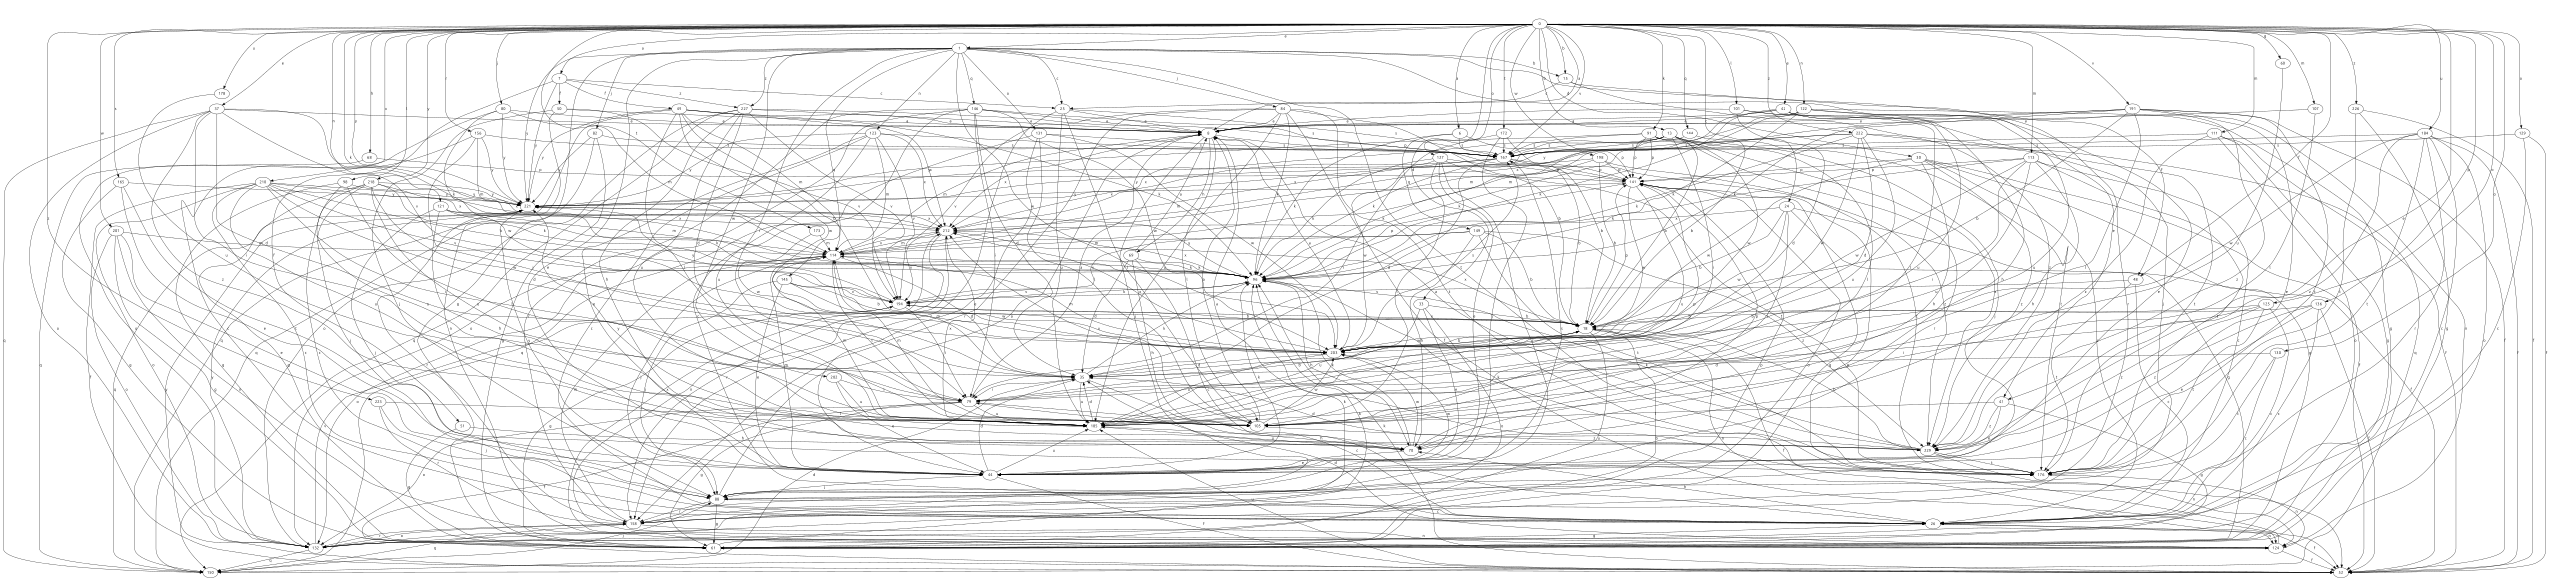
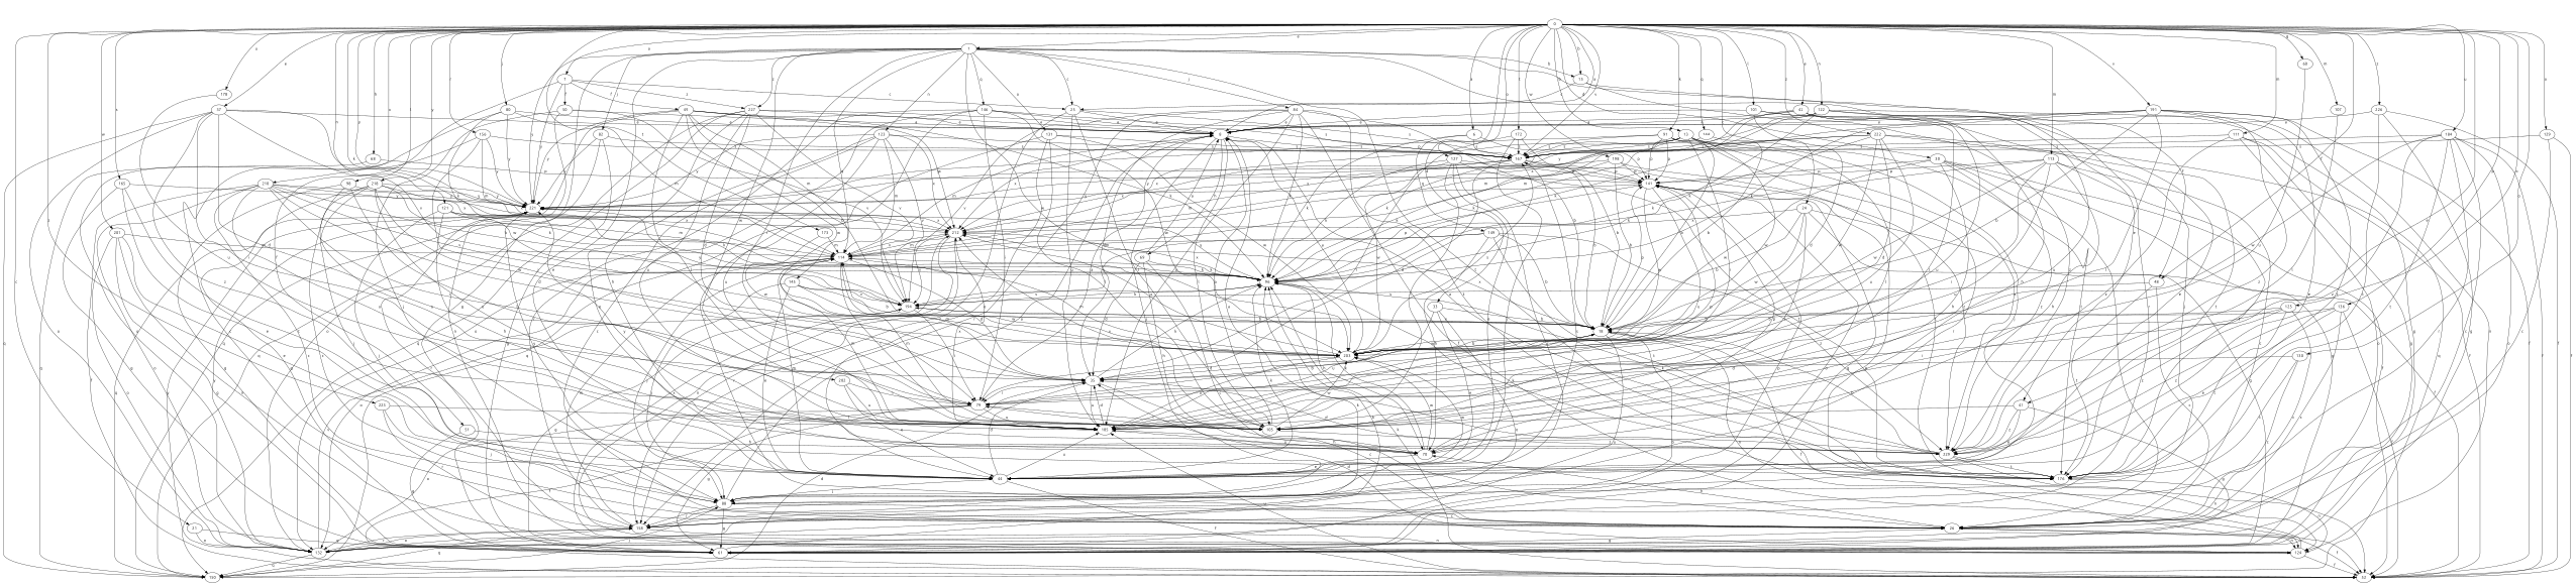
  strict digraph {
    fontname=Ubuntu
    node [fontname=Ubuntu]
    edge [fontname=Ubuntu]
    0
    1
    6
    7
    8
    13
    15
+   21
    24
    30
    33
    37
    42
    43
    48
    60
    68
    80
    91
    96
    98
    101
    107
    111
    113
    121
    122
    125
    127
    129
    130
    136
    144
    156
    165
    167
    172
    173
    178
    184
    191
    198
    201
    210
    218
    221
    222
    223
    226
    25
    44
    61
    79
    82
    84
    123
    131
    145
    146
    176
    202
    203
    227
    141
    149
    49
    50
    51
    69
    88
    105
    114
    212
    158
    229
    132
    18
    52
    26
    70
    185
    194
    35
    150
    124
    0 -> 1 [label=a]
    0 -> 6 [label=a]
    0 -> 7 [label=a]
    0 -> 8 [label=a]
    0 -> 13 [label=b]
    0 -> 15 [label=b]
+   0 -> 21 [label=c]
    0 -> 24 [label=c]
    0 -> 30 [label=d]
    0 -> 33 [label=d]
    0 -> 37 [label=e]
    0 -> 42 [label=e]
    0 -> 43 [label=e]
    0 -> 48 [label=f]
    0 -> 60 [label=g]
    0 -> 68 [label=h]
    0 -> 80 [label=j]
    0 -> 91 [label=k]
    0 -> 96 [label=k]
    0 -> 98 [label=l]
    0 -> 101 [label=l]
    0 -> 107 [label=m]
    0 -> 111 [label=m]
    0 -> 113 [label=m]
    0 -> 121 [label=n]
    0 -> 122 [label=n]
    0 -> 125 [label=o]
    0 -> 127 [label=o]
    0 -> 129 [label=o]
    0 -> 130 [label=o]
    0 -> 136 [label=p]
    0 -> 144 [label=q]
    0 -> 156 [label=r]
    0 -> 165 [label=s]
    0 -> 167 [label=v]
    0 -> 172 [label=t]
    0 -> 173 [label=t]
    0 -> 178 [label=u]
    0 -> 184 [label=u]
    0 -> 191 [label=v]
    0 -> 198 [label=w]
    0 -> 201 [label=w]
    0 -> 210 [label=x]
    0 -> 218 [label=y]
    0 -> 221 [label=y]
    0 -> 222 [label=z]
    0 -> 223 [label=z]
    0 -> 226 [label=z]
    1 -> 15 [label=b]
    1 -> 43 [label=e]
    1 -> 48 [label=f]
    1 -> 221 [label=y]
    1 -> 25 [label=c]
    1 -> 44 [label=e]
    1 -> 61 [label=g]
    1 -> 79 [label=i]
    1 -> 82 [label=j]
    1 -> 84 [label=j]
    1 -> 123 [label=n]
    1 -> 131 [label=o]
    1 -> 145 [label=q]
    1 -> 146 [label=q]
    1 -> 176 [label=t]
    1 -> 202 [label=w]
    1 -> 203 [label=w]
    1 -> 227 [label=z]
    6 -> 96 [label=k]
    6 -> 167 [label=s]
    6 -> 141 [label=p]
    6 -> 149 [label=q]
    7 -> 221 [label=y]
    7 -> 25 [label=c]
    7 -> 227 [label=z]
    7 -> 49 [label=f]
    7 -> 50 [label=f]
    7 -> 51 [label=f]
    8 -> 167 [label=s]
    8 -> 69 [label=h]
    8 -> 88 [label=j]
    8 -> 105 [label=l]
    8 -> 114 [label=m]
    8 -> 212 [label=x]
    13 -> 96 [label=k]
    13 -> 167 [label=s]
    13 -> 79 [label=i]
    13 -> 176 [label=t]
    13 -> 141 [label=p]
    13 -> 88 [label=j]
    13 -> 212 [label=x]
    13 -> 158 [label=r]
    13 -> 229 [label=z]
    15 -> 25 [label=c]
    15 -> 158 [label=r]
    15 -> 229 [label=z]
+   21 -> 61 [label=g]
+   21 -> 132 [label=o]
    24 -> 61 [label=g]
    24 -> 203 [label=w]
    24 -> 105 [label=l]
    24 -> 212 [label=x]
    24 -> 18 [label=b]
    24 -> 52 [label=f]
    30 -> 61 [label=g]
    30 -> 203 [label=w]
    30 -> 141 [label=p]
    30 -> 229 [label=z]
    30 -> 52 [label=f]
    30 -> 26 [label=c]
    30 -> 70 [label=h]
    33 -> 44 [label=e]
    33 -> 132 [label=o]
    33 -> 18 [label=b]
    33 -> 185 [label=u]
    37 -> 8 [label=a]
    37 -> 96 [label=k]
    37 -> 79 [label=i]
    37 -> 229 [label=z]
    37 -> 132 [label=o]
    37 -> 194 [label=v]
    37 -> 35 [label=d]
    37 -> 150 [label=q]
    42 -> 8 [label=a]
    42 -> 96 [label=k]
    42 -> 61 [label=g]
    42 -> 114 [label=m]
    42 -> 70 [label=h]
    42 -> 185 [label=u]
    43 -> 44 [label=e]
    43 -> 61 [label=g]
    43 -> 105 [label=l]
    43 -> 229 [label=z]
    48 -> 176 [label=t]
    48 -> 26 [label=c]
    48 -> 194 [label=v]
    60 -> 185 [label=u]
    68 -> 141 [label=p]
    68 -> 150 [label=q]
    80 -> 8 [label=a]
    80 -> 221 [label=y]
    80 -> 203 [label=w]
    80 -> 114 [label=m]
    80 -> 132 [label=o]
    91 -> 96 [label=k]
    91 -> 167 [label=s]
    91 -> 221 [label=y]
    91 -> 203 [label=w]
    91 -> 141 [label=p]
    91 -> 105 [label=l]
    91 -> 18 [label=b]
    96 -> 221 [label=y]
    96 -> 141 [label=p]
    96 -> 212 [label=x]
    96 -> 70 [label=h]
    96 -> 194 [label=v]
    98 -> 221 [label=y]
    98 -> 61 [label=g]
    98 -> 105 [label=l]
    98 -> 185 [label=u]
    101 -> 8 [label=a]
    101 -> 88 [label=j]
    101 -> 105 [label=l]
    101 -> 35 [label=d]
    107 -> 105 [label=l]
    111 -> 167 [label=s]
    111 -> 61 [label=g]
    111 -> 229 [label=z]
    111 -> 132 [label=o]
    111 -> 52 [label=f]
    113 -> 96 [label=k]
    113 -> 79 [label=i]
    113 -> 176 [label=t]
    113 -> 203 [label=w]
    113 -> 141 [label=p]
    113 -> 26 [label=c]
    113 -> 70 [label=h]
    113 -> 185 [label=u]
    121 -> 96 [label=k]
    121 -> 88 [label=j]
    121 -> 114 [label=m]
    121 -> 212 [label=x]
    121 -> 70 [label=h]
    122 -> 8 [label=a]
    122 -> 96 [label=k]
    122 -> 221 [label=y]
    122 -> 44 [label=e]
    122 -> 212 [label=x]
    122 -> 185 [label=u]
    122 -> 124 [label=n]
    125 -> 79 [label=i]
    125 -> 176 [label=t]
    125 -> 229 [label=z]
    125 -> 18 [label=b]
    125 -> 26 [label=c]
    127 -> 96 [label=k]
    127 -> 44 [label=e]
    127 -> 176 [label=t]
    127 -> 203 [label=w]
    127 -> 141 [label=p]
    127 -> 105 [label=l]
    127 -> 158 [label=r]
    129 -> 167 [label=s]
    129 -> 52 [label=f]
    129 -> 26 [label=c]
    130 -> 176 [label=t]
    130 -> 26 [label=c]
    130 -> 35 [label=d]
    136 -> 44 [label=e]
    136 -> 229 [label=z]
    136 -> 18 [label=b]
    136 -> 52 [label=f]
    136 -> 26 [label=c]
    144 -> 167 [label=s]
    144 -> 18 [label=b]
    156 -> 167 [label=s]
    156 -> 221 [label=y]
    156 -> 79 [label=i]
    156 -> 114 [label=m]
    156 -> 26 [label=c]
    165 -> 221 [label=y]
    165 -> 44 [label=e]
    165 -> 61 [label=g]
    165 -> 176 [label=t]
    167 -> 141 [label=p]
    167 -> 114 [label=m]
    167 -> 212 [label=x]
    167 -> 229 [label=z]
    167 -> 18 [label=b]
    167 -> 35 [label=d]
    172 -> 167 [label=s]
    172 -> 79 [label=i]
    172 -> 88 [label=j]
    172 -> 18 [label=b]
    173 -> 203 [label=w]
    173 -> 114 [label=m]
    178 -> 185 [label=u]
    184 -> 167 [label=s]
    184 -> 176 [label=t]
    184 -> 203 [label=w]
    184 -> 158 [label=r]
    184 -> 229 [label=z]
    184 -> 132 [label=o]
    184 -> 52 [label=f]
    184 -> 26 [label=c]
    191 -> 8 [label=a]
    191 -> 96 [label=k]
    191 -> 44 [label=e]
    191 -> 176 [label=t]
    191 -> 105 [label=l]
    191 -> 114 [label=m]
    191 -> 229 [label=z]
    191 -> 18 [label=b]
    191 -> 52 [label=f]
    198 -> 96 [label=k]
    198 -> 221 [label=y]
    198 -> 176 [label=t]
    198 -> 141 [label=p]
    198 -> 18 [label=b]
    201 -> 44 [label=e]
    201 -> 61 [label=g]
    201 -> 114 [label=m]
    201 -> 132 [label=o]
    201 -> 124 [label=n]
    210 -> 96 [label=k]
    210 -> 221 [label=y]
    210 -> 79 [label=i]
    210 -> 212 [label=x]
    210 -> 132 [label=o]
    210 -> 52 [label=f]
    210 -> 26 [label=c]
    210 -> 185 [label=u]
    210 -> 194 [label=v]
    210 -> 35 [label=d]
    218 -> 96 [label=k]
    218 -> 221 [label=y]
    218 -> 61 [label=g]
    218 -> 203 [label=w]
    218 -> 88 [label=j]
    218 -> 212 [label=x]
    218 -> 26 [label=c]
    218 -> 185 [label=u]
    221 -> 212 [label=x]
    221 -> 158 [label=r]
    221 -> 150 [label=q]
    222 -> 96 [label=k]
    222 -> 167 [label=s]
    222 -> 176 [label=t]
    222 -> 203 [label=w]
    222 -> 212 [label=x]
    222 -> 185 [label=u]
    222 -> 35 [label=d]
    222 -> 150 [label=q]
    223 -> 88 [label=j]
    223 -> 105 [label=l]
    223 -> 158 [label=r]
-   107 -> 8 [label=a]
+   226 -> 8 [label=a]
    226 -> 61 [label=g]
    226 -> 176 [label=t]
    226 -> 52 [label=f]
    25 -> 8 [label=a]
    25 -> 167 [label=s]
    25 -> 105 [label=l]
    25 -> 158 [label=r]
    25 -> 185 [label=u]
    44 -> 96 [label=k]
    44 -> 221 [label=y]
    44 -> 203 [label=w]
    44 -> 88 [label=j]
    44 -> 114 [label=m]
    44 -> 52 [label=f]
    44 -> 185 [label=u]
    44 -> 35 [label=d]
    61 -> 96 [label=k]
    61 -> 18 [label=b]
    79 -> 8 [label=a]
    79 -> 61 [label=g]
    79 -> 105 [label=l]
    79 -> 132 [label=o]
    79 -> 18 [label=b]
    79 -> 52 [label=f]
    79 -> 185 [label=u]
    82 -> 167 [label=s]
    82 -> 221 [label=y]
    82 -> 61 [label=g]
    82 -> 150 [label=q]
    84 -> 8 [label=a]
    84 -> 96 [label=k]
    84 -> 176 [label=t]
    84 -> 158 [label=r]
    84 -> 18 [label=b]
    84 -> 52 [label=f]
    84 -> 185 [label=u]
    84 -> 194 [label=v]
-   146 -> 35 [label=d]
+   84 -> 35 [label=d]
    123 -> 167 [label=s]
    123 -> 221 [label=y]
    123 -> 44 [label=e]
    123 -> 114 [label=m]
    123 -> 212 [label=x]
    123 -> 26 [label=c]
    123 -> 185 [label=u]
    123 -> 194 [label=v]
    131 -> 167 [label=s]
    131 -> 44 [label=e]
    131 -> 203 [label=w]
    131 -> 105 [label=l]
    131 -> 150 [label=q]
    145 -> 44 [label=e]
    145 -> 203 [label=w]
    145 -> 88 [label=j]
    145 -> 18 [label=b]
    145 -> 194 [label=v]
    146 -> 8 [label=a]
    146 -> 79 [label=i]
    146 -> 203 [label=w]
    146 -> 141 [label=p]
    146 -> 158 [label=r]
    146 -> 132 [label=o]
    146 -> 26 [label=c]
    176 -> 8 [label=a]
    176 -> 96 [label=k]
    176 -> 124 [label=n]
    202 -> 44 [label=e]
    202 -> 79 [label=i]
    202 -> 185 [label=u]
    203 -> 8 [label=a]
    203 -> 167 [label=s]
    203 -> 114 [label=m]
    203 -> 212 [label=x]
    203 -> 18 [label=b]
    203 -> 185 [label=u]
    203 -> 35 [label=d]
    227 -> 8 [label=a]
    227 -> 167 [label=s]
    227 -> 132 [label=o]
    227 -> 70 [label=h]
    227 -> 185 [label=u]
    227 -> 194 [label=v]
    227 -> 35 [label=d]
    227 -> 150 [label=q]
    141 -> 221 [label=y]
    141 -> 61 [label=g]
    141 -> 203 [label=w]
    141 -> 132 [label=o]
    141 -> 185 [label=u]
    149 -> 176 [label=t]
    149 -> 114 [label=m]
    149 -> 229 [label=z]
    149 -> 18 [label=b]
    149 -> 70 [label=h]
    149 -> 194 [label=v]
    49 -> 8 [label=a]
    49 -> 96 [label=k]
    49 -> 221 [label=y]
    49 -> 203 [label=w]
    49 -> 105 [label=l]
    49 -> 114 [label=m]
    49 -> 212 [label=x]
    49 -> 18 [label=b]
    49 -> 150 [label=q]
    50 -> 8 [label=a]
    50 -> 88 [label=j]
    50 -> 194 [label=v]
    50 -> 124 [label=n]
    51 -> 61 [label=g]
    51 -> 70 [label=h]
    69 -> 8 [label=a]
    69 -> 96 [label=k]
    69 -> 26 [label=c]
    69 -> 70 [label=h]
    69 -> 35 [label=d]
    88 -> 8 [label=a]
    88 -> 167 [label=s]
    88 -> 61 [label=g]
    88 -> 158 [label=r]
    88 -> 26 [label=c]
    105 -> 8 [label=a]
    105 -> 79 [label=i]
    105 -> 203 [label=w]
    105 -> 114 [label=m]
    105 -> 212 [label=x]
    105 -> 229 [label=z]
    114 -> 96 [label=k]
    114 -> 88 [label=j]
    114 -> 105 [label=l]
    114 -> 212 [label=x]
    114 -> 132 [label=o]
    114 -> 35 [label=d]
    212 -> 114 [label=m]
    212 -> 158 [label=r]
    212 -> 194 [label=v]
    212 -> 124 [label=n]
    158 -> 96 [label=k]
    158 -> 114 [label=m]
    158 -> 132 [label=o]
    158 -> 150 [label=q]
    158 -> 124 [label=n]
    229 -> 8 [label=a]
    229 -> 96 [label=k]
    229 -> 221 [label=y]
    229 -> 176 [label=t]
    229 -> 18 [label=b]
    229 -> 35 [label=d]
    229 -> 124 [label=n]
    132 -> 221 [label=y]
    132 -> 141 [label=p]
    132 -> 158 [label=r]
    132 -> 194 [label=v]
    132 -> 150 [label=q]
    18 -> 61 [label=u]
    18 -> 203 [label=w]
    18 -> 141 [label=p]
    18 -> 212 [label=x]
    18 -> 52 [label=f]
    18 -> 194 [label=v]
    18 -> 124 [label=n]
    52 -> 96 [label=k]
    52 -> 221 [label=y]
    52 -> 185 [label=u]
    26 -> 61 [label=g]
    26 -> 52 [label=f]
    26 -> 70 [label=h]
    26 -> 124 [label=n]
    70 -> 96 [label=k]
    70 -> 44 [label=e]
    70 -> 203 [label=w]
    70 -> 141 [label=p]
    70 -> 185 [label=u]
    185 -> 141 [label=p]
    185 -> 114 [label=m]
    185 -> 212 [label=x]
    185 -> 70 [label=h]
    185 -> 35 [label=d]
    194 -> 96 [label=k]
    194 -> 221 [label=y]
    194 -> 61 [label=g]
    194 -> 79 [label=i]
    194 -> 18 [label=b]
    35 -> 96 [label=k]
    35 -> 79 [label=i]
    35 -> 114 [label=m]
    35 -> 26 [label=c]
    35 -> 185 [label=u]
    150 -> 88 [label=j]
    150 -> 35 [label=d]
    124 -> 141 [label=p]
    124 -> 212 [label=x]
    124 -> 52 [label=f]
    124 -> 35 [label=d]
  }
